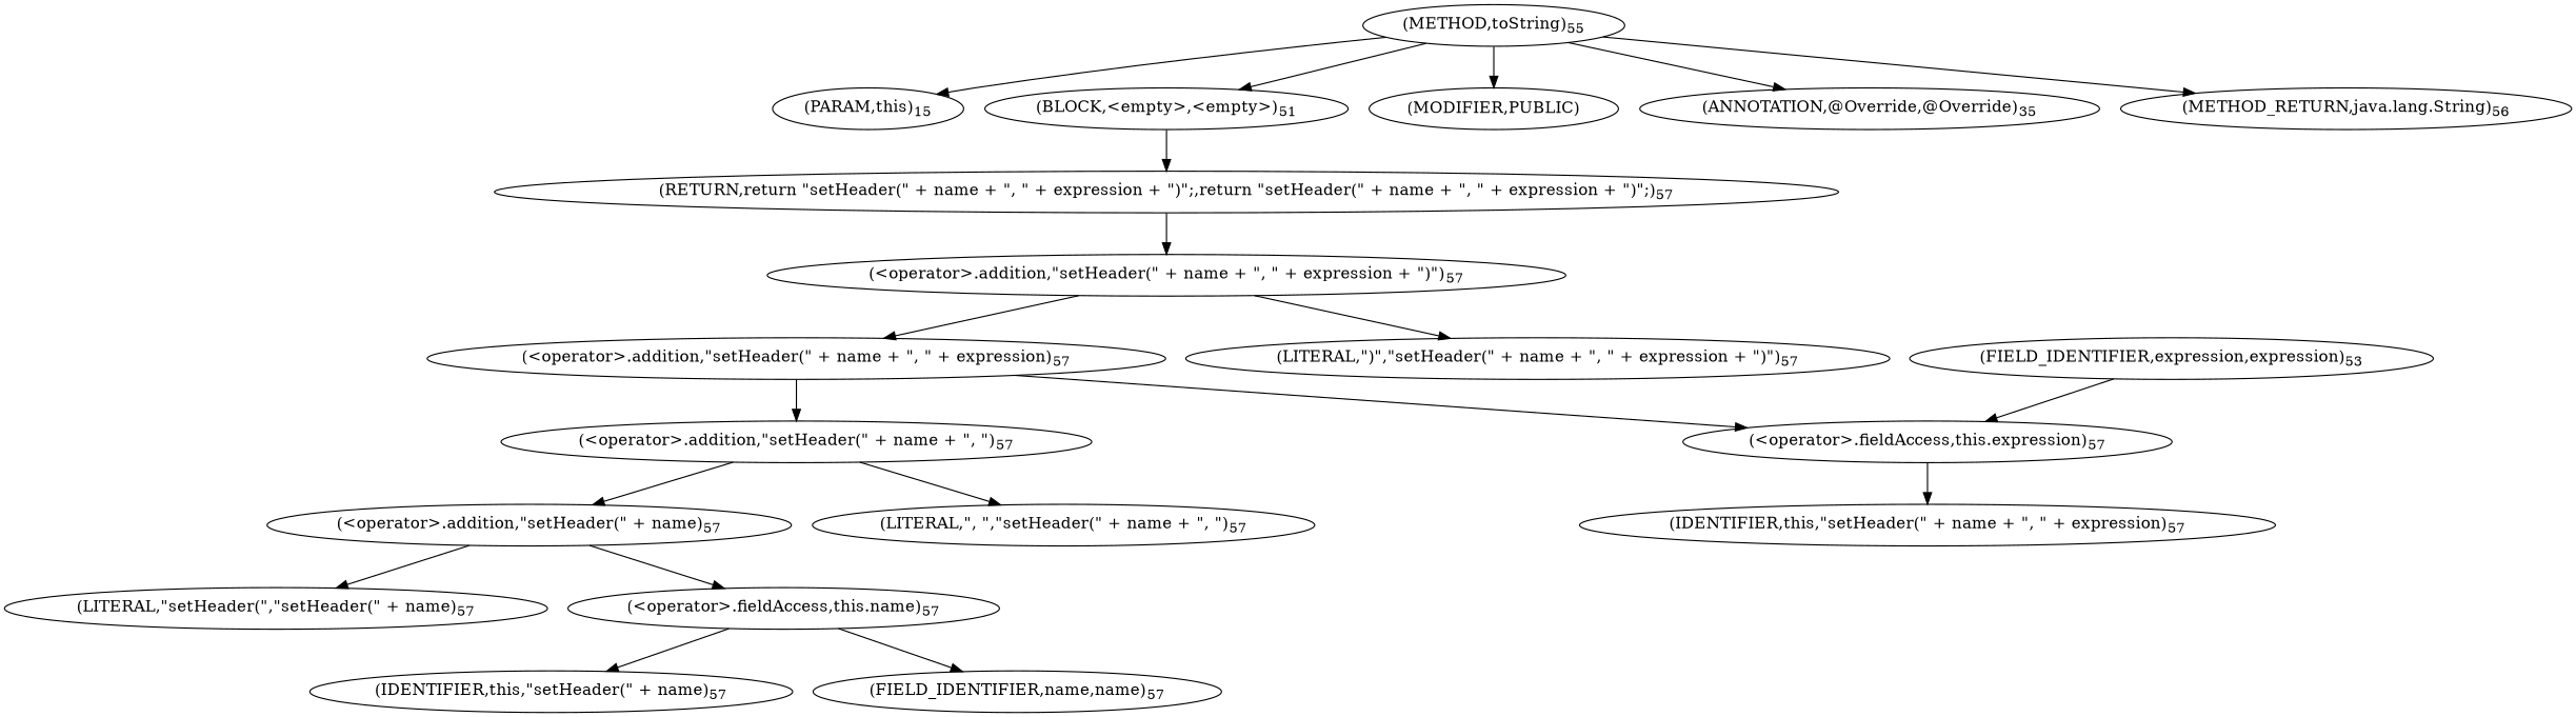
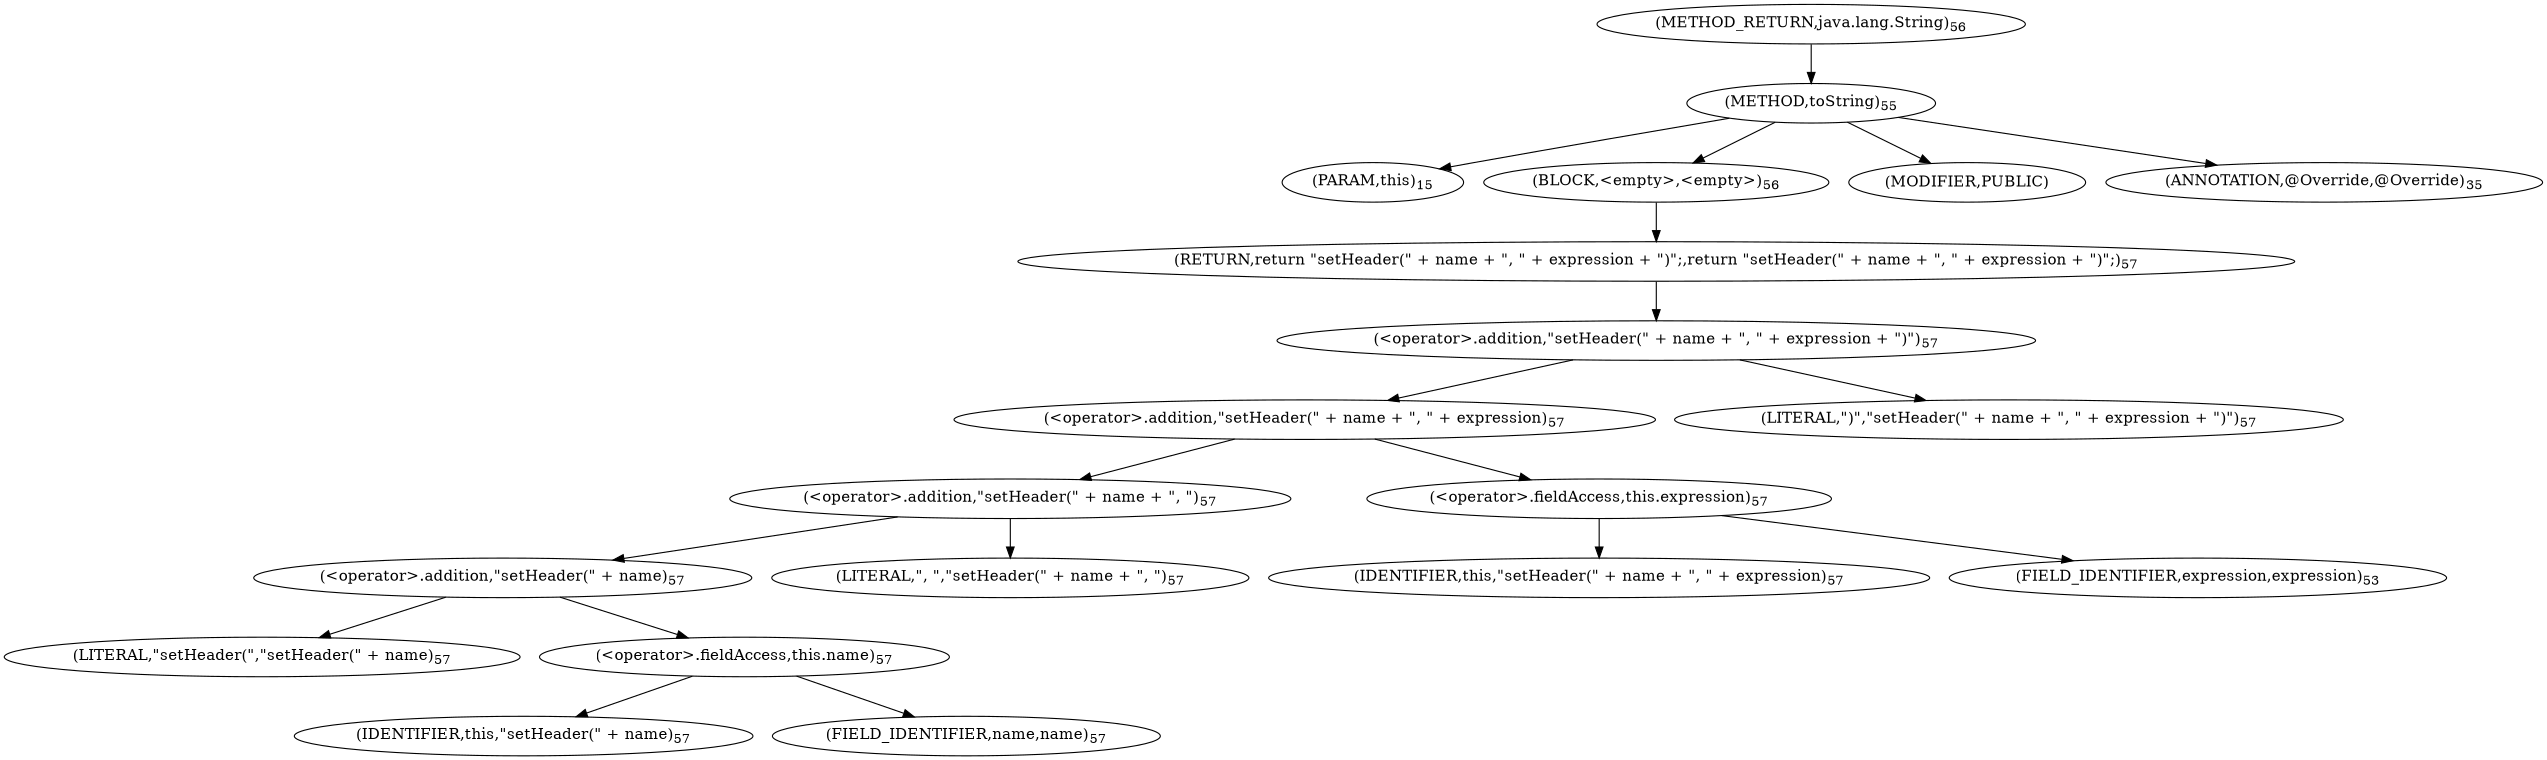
  digraph {
    fontname="DejaVu Serif"
    node [fontname="DejaVu Serif"]
    edge [fontname="DejaVu Serif"]
    n1 [label=<(METHOD,toString)<SUB>55</SUB>>]
    n2 [label=<(PARAM,this)<SUB>15</SUB>>]
-   n3 [label=<(BLOCK,&lt;empty&gt;,&lt;empty&gt;)<SUB>51</SUB>>]
+   n3 [label=<(BLOCK,&lt;empty&gt;,&lt;empty&gt;)<SUB>56</SUB>>]
    n4 [label=<(MODIFIER,PUBLIC)>]
    n5 [label=<(ANNOTATION,@Override,@Override)<SUB>35</SUB>>]
    n6 [label=<(METHOD_RETURN,java.lang.String)<SUB>56</SUB>>]
    n7 [label=<(RETURN,return &quot;setHeader(&quot; + name + &quot;, &quot; + expression + &quot;)&quot;;,return &quot;setHeader(&quot; + name + &quot;, &quot; + expression + &quot;)&quot;;)<SUB>57</SUB>>]
    n8 [label=<(&lt;operator&gt;.addition,&quot;setHeader(&quot; + name + &quot;, &quot; + expression + &quot;)&quot;)<SUB>57</SUB>>]
    n9 [label=<(&lt;operator&gt;.addition,&quot;setHeader(&quot; + name + &quot;, &quot; + expression)<SUB>57</SUB>>]
    n10 [label=<(LITERAL,&quot;)&quot;,&quot;setHeader(&quot; + name + &quot;, &quot; + expression + &quot;)&quot;)<SUB>57</SUB>>]
    n11 [label=<(&lt;operator&gt;.addition,&quot;setHeader(&quot; + name + &quot;, &quot;)<SUB>57</SUB>>]
    n12 [label=<(&lt;operator&gt;.fieldAccess,this.expression)<SUB>57</SUB>>]
    n13 [label=<(&lt;operator&gt;.addition,&quot;setHeader(&quot; + name)<SUB>57</SUB>>]
    n14 [label=<(LITERAL,&quot;, &quot;,&quot;setHeader(&quot; + name + &quot;, &quot;)<SUB>57</SUB>>]
    n15 [label=<(IDENTIFIER,this,&quot;setHeader(&quot; + name + &quot;, &quot; + expression)<SUB>57</SUB>>]
    n16 [label=<(FIELD_IDENTIFIER,expression,expression)<SUB>53</SUB>>]
    n17 [label=<(LITERAL,&quot;setHeader(&quot;,&quot;setHeader(&quot; + name)<SUB>57</SUB>>]
    n18 [label=<(&lt;operator&gt;.fieldAccess,this.name)<SUB>57</SUB>>]
    n19 [label=<(IDENTIFIER,this,&quot;setHeader(&quot; + name)<SUB>57</SUB>>]
    n20 [label=<(FIELD_IDENTIFIER,name,name)<SUB>57</SUB>>]
    n1 -> n2
    n1 -> n3
    n1 -> n4
    n1 -> n5
-   n1 -> n6
+   n6 -> n1
    n3 -> n7
    n7 -> n8
    n8 -> n9
    n8 -> n10
    n9 -> n11
    n9 -> n12
    n11 -> n13
    n11 -> n14
    n12 -> n15
-   n16 -> n12
+   n12 -> n16
    n13 -> n17
    n13 -> n18
    n18 -> n19
    n18 -> n20
  }
